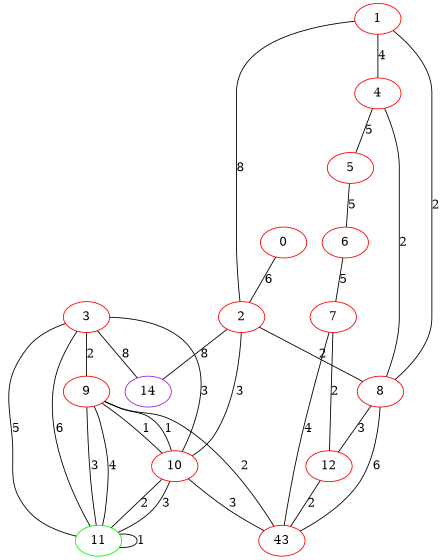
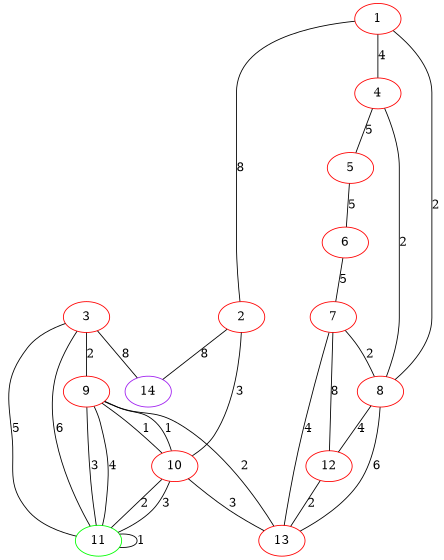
  graph {
    node [color=red weight=1]
-   0
    2
    1
    4
    8
    14 [color=purple weight=4]
    10
    5
    12
-   13 [label=43]
+   13
    3
    9
    11 [color=green weight=2]
    6
    7
-   0 -- 2 [label=6]
    2 -- 14 [label=8]
    2 -- 10 [label=3]
    1 -- 2 [label=8]
    1 -- 4 [label=4]
    1 -- 8 [label=2]
    4 -- 8 [label=2]
    4 -- 5 [label=5]
-   8 -- 12 [label=3]
+   8 -- 12 [label=4]
    8 -- 13 [label=6]
    10 -- 13 [label=3]
    10 -- 11 [label=2]
    10 -- 11 [label=3]
    5 -- 6 [label=5]
    12 -- 13 [label=2]
    3 -- 14 [label=8]
-   3 -- 10 [label=3]
    3 -- 9 [label=2]
    3 -- 11 [label=5]
    3 -- 11 [label=6]
    9 -- 10 [label=1]
    9 -- 10 [label=1]
    9 -- 13 [label=2]
    9 -- 11 [label=3]
    9 -- 11 [label=4]
    11 -- 11 [label=1]
    6 -- 7 [label=5]
-   2 -- 8 [label=2]
-   7 -- 12 [label=2]
+   7 -- 8 [label=2]
+   7 -- 12 [label=8]
    7 -- 13 [label=4]
  }
